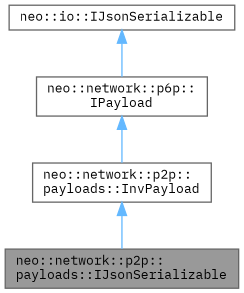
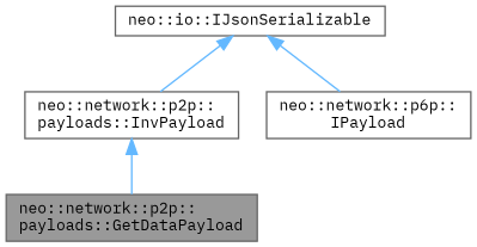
  digraph {
    fontname="IBM Plex Mono"
    node [color=gray40 fillcolor=white fontname="IBM Plex Mono" fontsize=10 shape=box style=filled]
    edge [color=steelblue1 dir=back fontname="IBM Plex Mono" fontsize=10 labelfontname=Helvetica labelfontsize=10 style=solid]
-   n1 [fillcolor=grey60 fontcolor=black height=0.2 label="neo::network::p2p::\lpayloads::IJsonSerializable" width=0.4]
+   n1 [fillcolor=grey60 fontcolor=black height=0.2 label="neo::network::p2p::\lpayloads::GetDataPayload" width=0.4]
    n2 [height=0.2 label="neo::network::p2p::\lpayloads::InvPayload" width=0.4]
    n3 [height=0.2 label="neo::network::p6p::\lIPayload" width=0.4]
    n4 [height=0.2 label="neo::io::IJsonSerializable" width=0.4]
    n2 -> n1
-   n3 -> n2
+   n4 -> n2
    n4 -> n3
  }
